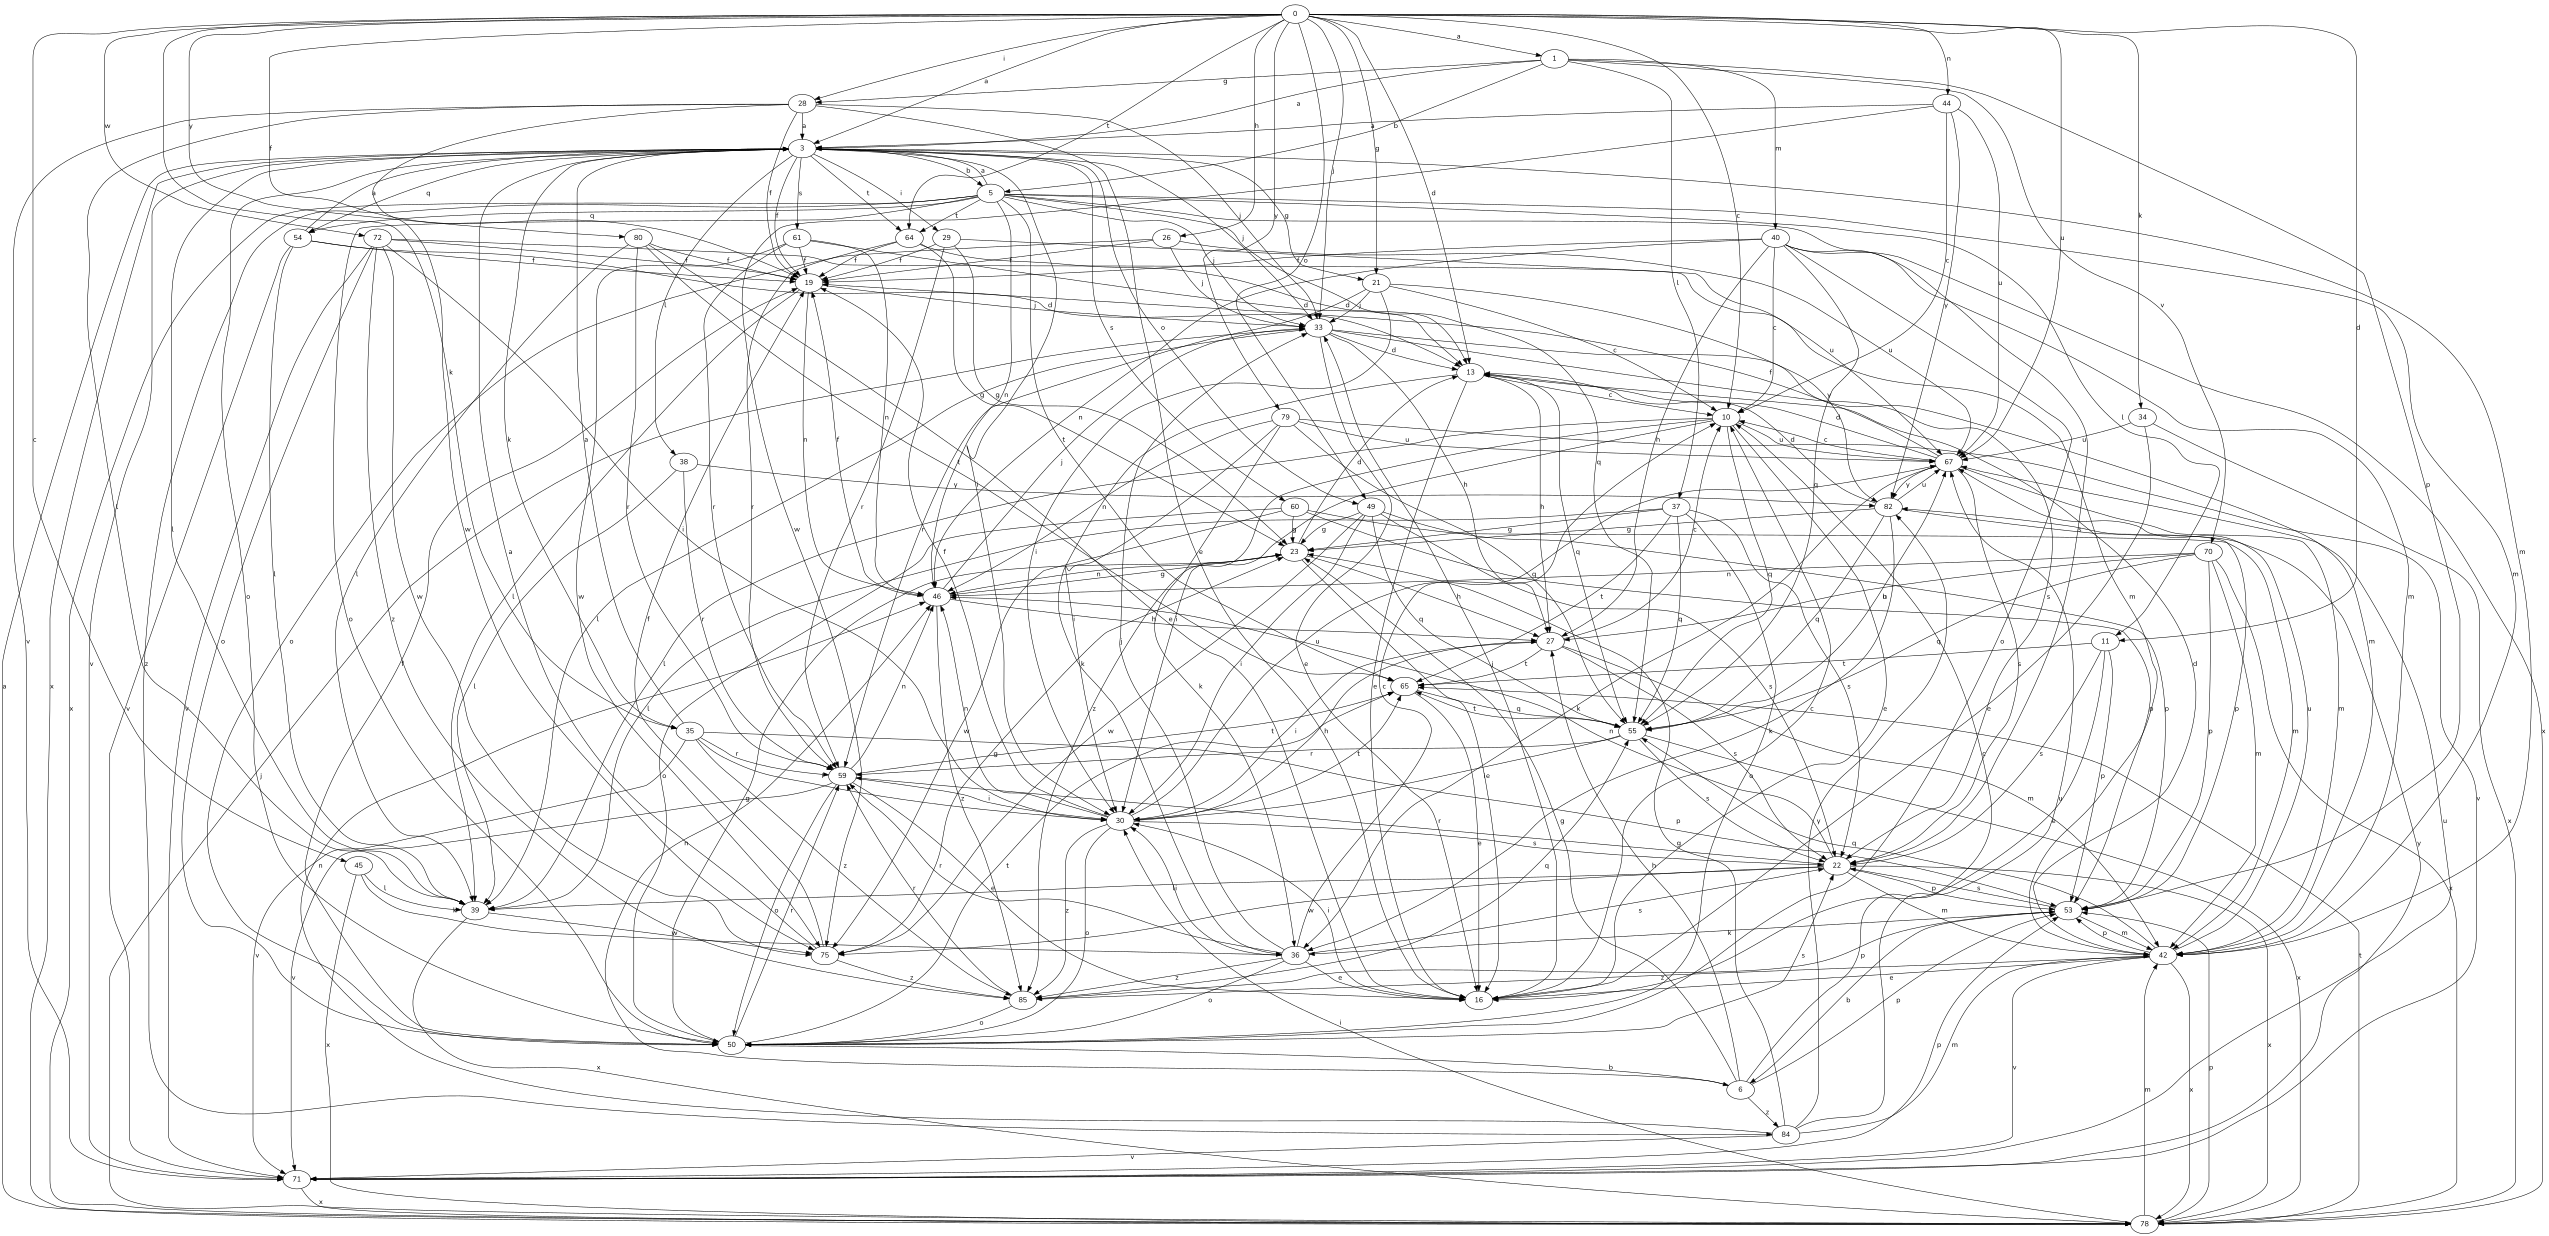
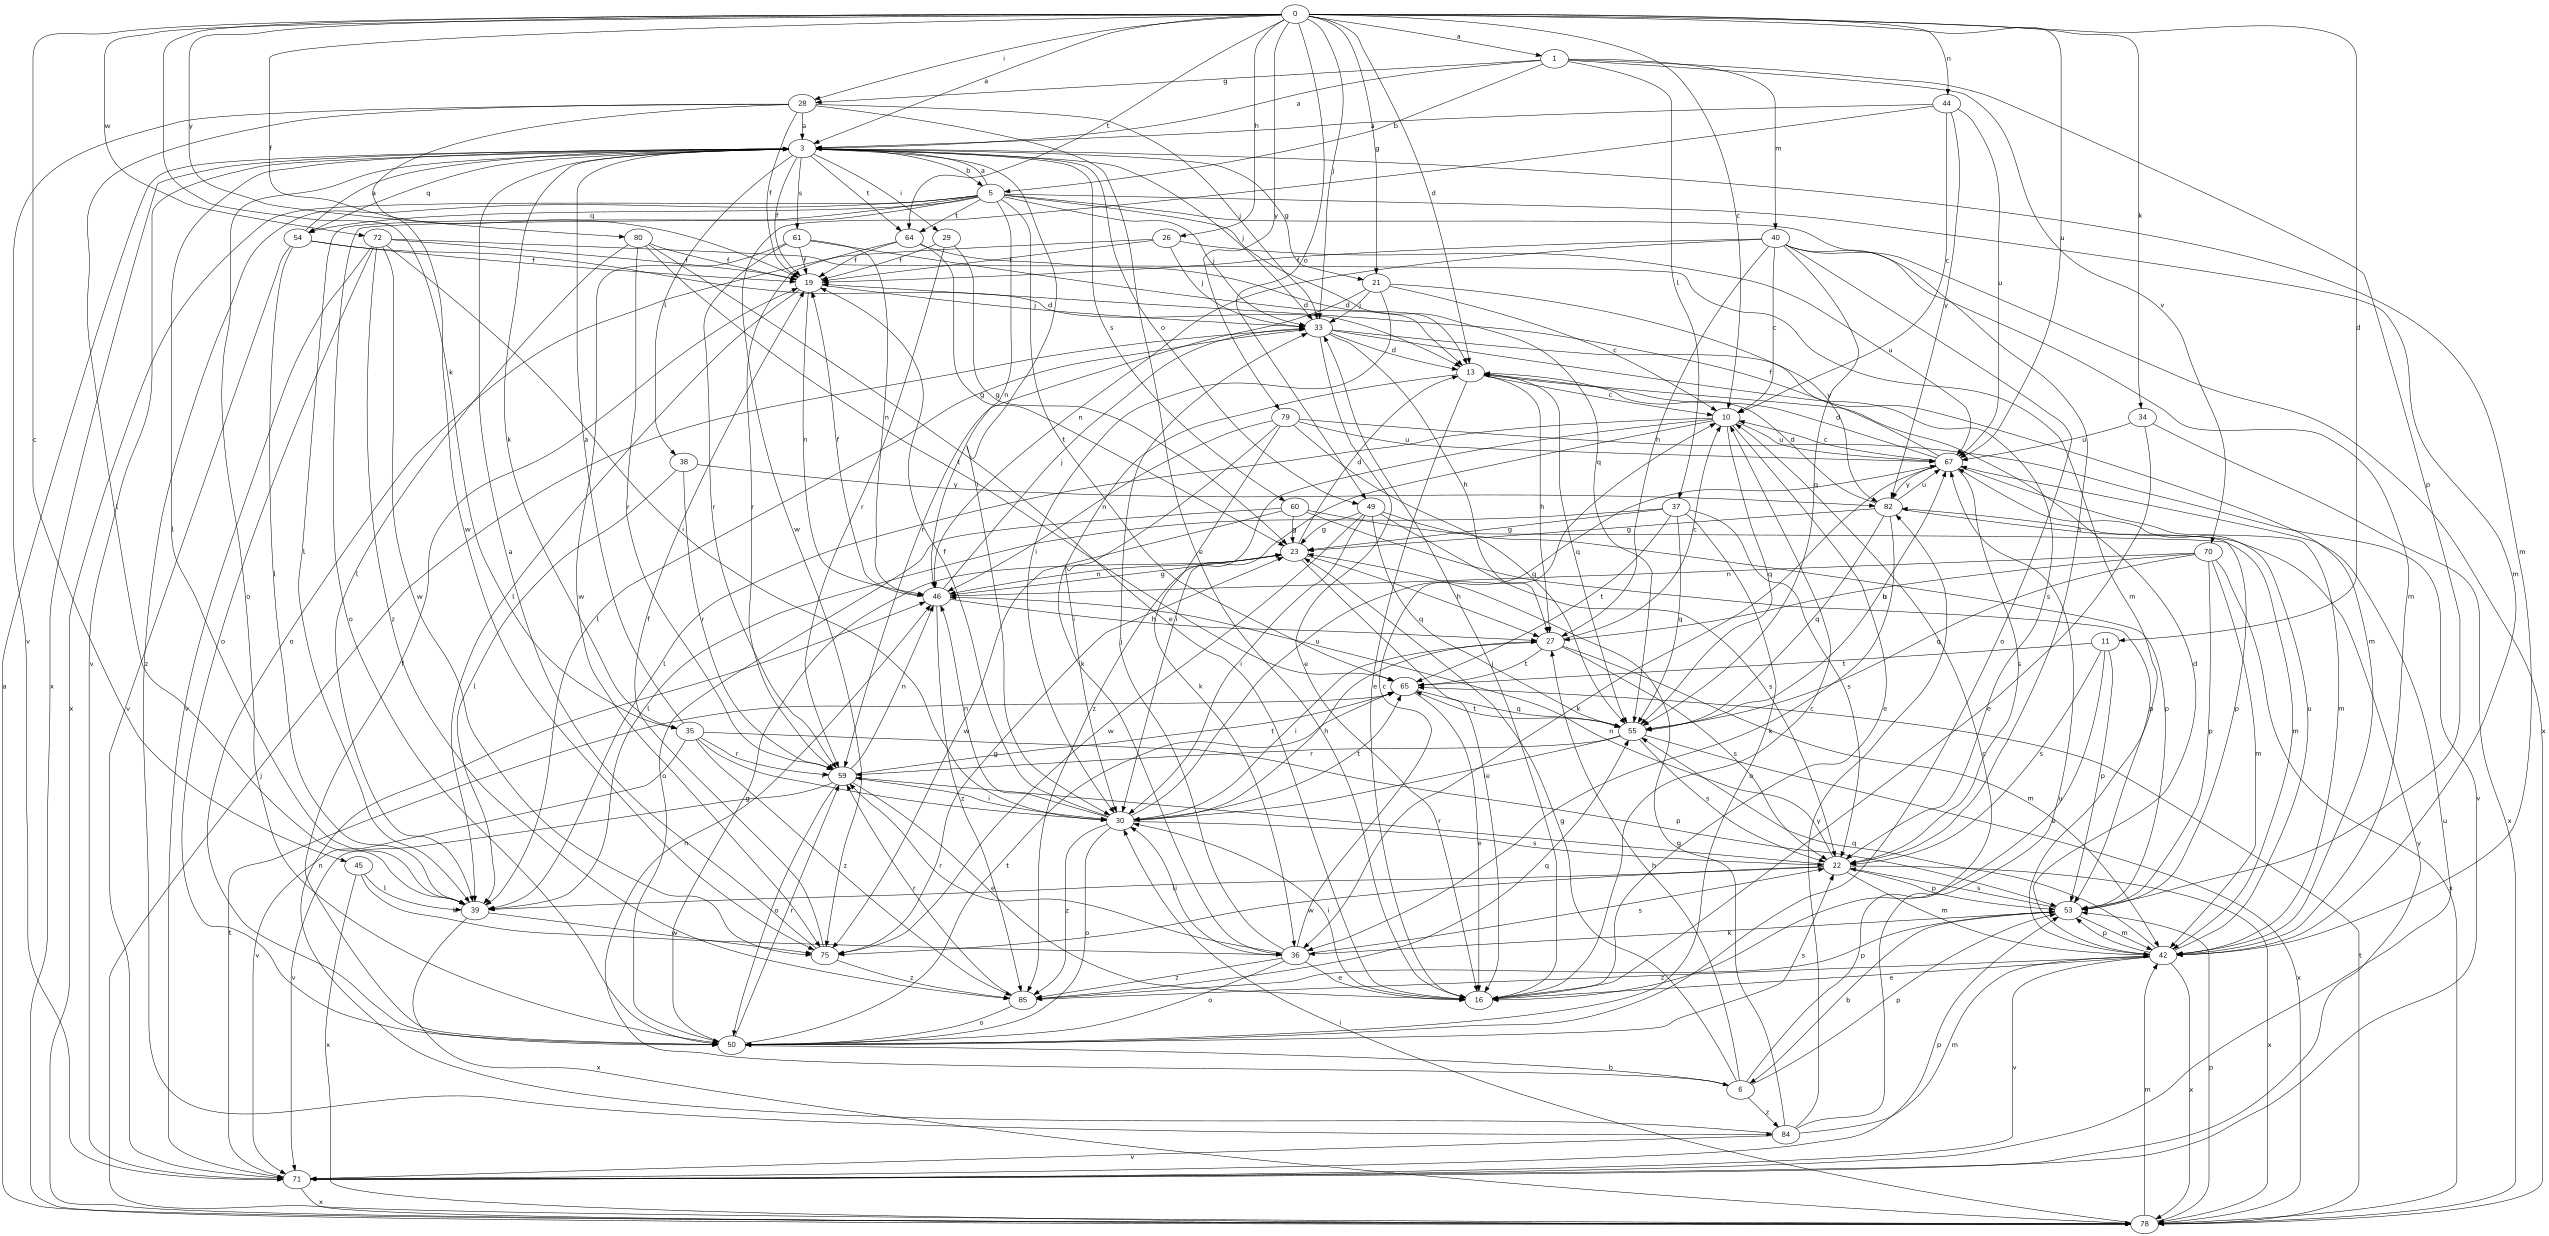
  strict digraph {
    fontname=Nunito
    node [fontname=Nunito]
    edge [fontname=Nunito]
    0
    1
    3
    10
    11
    13
    19
    21
    26
    28
    33
    34
    35
    44
    45
    49
    64
    67
    72
    79
    80
    5
    37
    40
    53
    70
    29
    30
    38
    39
    42
    50
    54
    60
    61
    71
    78
    55
    16
    85
    n41 [label=22]
    65
    27
    36
    46
    59
    82
    75
    23
    84
    6
    0 -> 1 [label=a]
    0 -> 3 [label=a]
    0 -> 10 [label=c]
    0 -> 11 [label=d]
    0 -> 13 [label=d]
    0 -> 19 [label=f]
    0 -> 21 [label=g]
    0 -> 26 [label=h]
    0 -> 28 [label=i]
    0 -> 33 [label=j]
    0 -> 34 [label=k]
    0 -> 35 [label=k]
    0 -> 44 [label=n]
    0 -> 45 [label=c]
    0 -> 49 [label=o]
    0 -> 64 [label=t]
    0 -> 67 [label=u]
    0 -> 72 [label=w]
    0 -> 79 [label=y]
    0 -> 80 [label=y]
    1 -> 3 [label=a]
    1 -> 28 [label=g]
    1 -> 5 [label=b]
    1 -> 37 [label=l]
    1 -> 40 [label=m]
    1 -> 53 [label=p]
    1 -> 70 [label=v]
    3 -> 19 [label=f]
    3 -> 21 [label=g]
    3 -> 33 [label=j]
    3 -> 35 [label=k]
    3 -> 49 [label=o]
    3 -> 64 [label=t]
    3 -> 5 [label=b]
    3 -> 29 [label=i]
    3 -> 30 [label=i]
    3 -> 38 [label=l]
    3 -> 39 [label=l]
    3 -> 42 [label=m]
    3 -> 50 [label=o]
    3 -> 54 [label=q]
    3 -> 60 [label=s]
    3 -> 61 [label=s]
    3 -> 71 [label=v]
    3 -> 78 [label=x]
    10 -> 67 [label=u]
    10 -> 30 [label=i]
    10 -> 39 [label=l]
    10 -> 55 [label=q]
    10 -> 16 [label=e]
    10 -> 85 [label=z]
    11 -> 53 [label=p]
    11 -> 16 [label=e]
    11 -> n41 [label=s]
    11 -> 65 [label=t]
    13 -> 10 [label=c]
    13 -> 55 [label=q]
    13 -> 16 [label=e]
    13 -> 27 [label=h]
    13 -> 36 [label=k]
    19 -> 33 [label=j]
    19 -> 39 [label=l]
    19 -> 46 [label=n]
    21 -> 10 [label=c]
    21 -> 33 [label=j]
    21 -> 30 [label=i]
    21 -> 59 [label=r]
    21 -> 82 [label=y]
    26 -> 19 [label=f]
    26 -> 33 [label=j]
    26 -> 67 [label=u]
    26 -> 50 [label=o]
    28 -> 3 [label=a]
    28 -> 19 [label=f]
    28 -> 33 [label=j]
    28 -> 39 [label=l]
    28 -> 71 [label=v]
    28 -> 16 [label=e]
    28 -> 75 [label=w]
    33 -> 13 [label=d]
    33 -> 39 [label=l]
    33 -> 42 [label=m]
    33 -> 16 [label=e]
    33 -> n41 [label=s]
    33 -> 27 [label=h]
    34 -> 67 [label=u]
    34 -> 78 [label=x]
    34 -> 16 [label=e]
    35 -> 3 [label=a]
    35 -> 53 [label=p]
    35 -> 30 [label=i]
    35 -> 71 [label=v]
    35 -> 85 [label=z]
    35 -> 59 [label=r]
    44 -> 3 [label=a]
    44 -> 10 [label=c]
    44 -> 67 [label=u]
    44 -> 82 [label=y]
    44 -> 75 [label=w]
    45 -> 39 [label=l]
    45 -> 78 [label=x]
    45 -> 36 [label=k]
    49 -> 53 [label=p]
    49 -> 30 [label=i]
    49 -> 55 [label=q]
    49 -> n41 [label=s]
    49 -> 75 [label=w]
    49 -> 23 [label=g]
    64 -> 13 [label=d]
    64 -> 19 [label=f]
    64 -> 59 [label=r]
    64 -> 23 [label=g]
    67 -> 10 [label=c]
    67 -> 13 [label=d]
    67 -> 19 [label=f]
    67 -> 42 [label=m]
    67 -> n41 [label=s]
    67 -> 36 [label=k]
    67 -> 82 [label=y]
    72 -> 19 [label=f]
    72 -> 30 [label=i]
    72 -> 42 [label=m]
    72 -> 50 [label=o]
    72 -> 71 [label=v]
    72 -> 85 [label=z]
    72 -> 75 [label=w]
    79 -> 67 [label=u]
    79 -> 30 [label=i]
    79 -> 71 [label=v]
    79 -> 55 [label=q]
    79 -> 36 [label=k]
    79 -> 46 [label=n]
    80 -> 19 [label=f]
    80 -> 39 [label=l]
    80 -> 16 [label=e]
    80 -> 65 [label=t]
    80 -> 59 [label=r]
    5 -> 3 [label=a]
    5 -> 33 [label=j]
    5 -> 64 [label=t]
-   5 -> 11 [label=l]
+   5 -> 39 [label=l]
    5 -> 42 [label=m]
    5 -> 50 [label=o]
    5 -> 54 [label=q]
    5 -> 78 [label=x]
    5 -> 55 [label=q]
    5 -> n41 [label=s]
    5 -> 65 [label=t]
    5 -> 46 [label=n]
    5 -> 84 [label=z]
    37 -> 39 [label=l]
    37 -> 50 [label=o]
    37 -> 55 [label=q]
    37 -> n41 [label=s]
    37 -> 65 [label=t]
    37 -> 23 [label=g]
    40 -> 10 [label=c]
    40 -> 19 [label=f]
    40 -> 42 [label=m]
    40 -> 50 [label=o]
    40 -> 78 [label=x]
    40 -> 55 [label=q]
    40 -> 27 [label=h]
    40 -> 46 [label=n]
    53 -> 42 [label=m]
    53 -> n41 [label=s]
    53 -> 36 [label=k]
    53 -> 6 [label=b]
    70 -> 53 [label=p]
    70 -> 42 [label=m]
    70 -> 78 [label=x]
    70 -> 55 [label=q]
    70 -> 27 [label=h]
    70 -> 46 [label=n]
    29 -> 19 [label=f]
-   29 -> 67 [label=u]
    29 -> 59 [label=r]
    29 -> 23 [label=g]
    30 -> 19 [label=f]
    30 -> 67 [label=u]
    30 -> 50 [label=o]
    30 -> 85 [label=z]
    30 -> n41 [label=s]
    30 -> 65 [label=t]
    30 -> 27 [label=h]
    30 -> 46 [label=n]
    38 -> 39 [label=l]
    38 -> 59 [label=r]
    38 -> 82 [label=y]
    39 -> 78 [label=x]
    39 -> 75 [label=w]
    42 -> 13 [label=d]
    42 -> 67 [label=u]
    42 -> 53 [label=p]
    42 -> 71 [label=v]
    42 -> 78 [label=x]
    42 -> 55 [label=q]
    42 -> 16 [label=e]
    42 -> 85 [label=z]
    50 -> 19 [label=f]
    50 -> n41 [label=s]
    50 -> 65 [label=t]
    50 -> 59 [label=r]
    50 -> 23 [label=g]
    50 -> 6 [label=b]
    54 -> 3 [label=a]
    54 -> 13 [label=d]
    54 -> 19 [label=f]
    54 -> 39 [label=l]
    54 -> 71 [label=v]
    60 -> 53 [label=p]
    60 -> 42 [label=m]
    60 -> 50 [label=o]
    60 -> 75 [label=w]
    60 -> 23 [label=g]
    61 -> 13 [label=d]
    61 -> 19 [label=f]
    61 -> 46 [label=n]
    61 -> 59 [label=r]
    61 -> 75 [label=w]
    71 -> 67 [label=u]
    71 -> 53 [label=p]
    71 -> 78 [label=x]
+   71 -> 65 [label=t]
    71 -> 82 [label=y]
    78 -> 3 [label=a]
    78 -> 33 [label=j]
    78 -> 53 [label=p]
    78 -> 30 [label=i]
    78 -> 42 [label=m]
    78 -> 65 [label=t]
    55 -> 67 [label=u]
    55 -> 30 [label=i]
    55 -> 78 [label=x]
    55 -> n41 [label=s]
    55 -> 65 [label=t]
    55 -> 59 [label=r]
    16 -> 10 [label=c]
    16 -> 33 [label=j]
    16 -> 30 [label=i]
    85 -> 53 [label=p]
    85 -> 50 [label=o]
    85 -> 55 [label=q]
    85 -> 59 [label=r]
    n41 -> 53 [label=p]
    n41 -> 39 [label=l]
    n41 -> 42 [label=m]
    n41 -> 78 [label=x]
    n41 -> 46 [label=n]
    n41 -> 59 [label=r]
    n41 -> 75 [label=w]
    65 -> 55 [label=q]
    65 -> 16 [label=e]
    27 -> 10 [label=c]
    27 -> 30 [label=i]
    27 -> 42 [label=m]
    27 -> n41 [label=s]
    27 -> 65 [label=t]
    36 -> 10 [label=c]
    36 -> 33 [label=j]
    36 -> 30 [label=i]
    36 -> 50 [label=o]
    36 -> 16 [label=e]
    36 -> 85 [label=z]
    36 -> n41 [label=s]
    36 -> 59 [label=r]
    46 -> 19 [label=f]
    46 -> 33 [label=j]
    46 -> 85 [label=z]
    46 -> 27 [label=h]
    46 -> 23 [label=g]
    59 -> 30 [label=i]
    59 -> 50 [label=o]
    59 -> 71 [label=v]
    59 -> 16 [label=e]
    59 -> 65 [label=t]
    59 -> 46 [label=n]
    82 -> 13 [label=d]
    82 -> 67 [label=u]
    82 -> 53 [label=p]
    82 -> 55 [label=q]
    82 -> 36 [label=k]
    82 -> 23 [label=g]
    75 -> 3 [label=a]
    75 -> 19 [label=f]
    75 -> 85 [label=z]
    75 -> 23 [label=g]
    23 -> 13 [label=d]
    23 -> 16 [label=e]
    23 -> 27 [label=h]
    23 -> 46 [label=n]
    84 -> 67 [label=u]
    84 -> 42 [label=m]
    84 -> 71 [label=v]
    84 -> 46 [label=n]
    84 -> 82 [label=y]
    84 -> 23 [label=g]
    6 -> 10 [label=c]
    6 -> 53 [label=p]
    6 -> 27 [label=h]
    6 -> 46 [label=n]
    6 -> 23 [label=g]
    6 -> 84 [label=z]
  }
